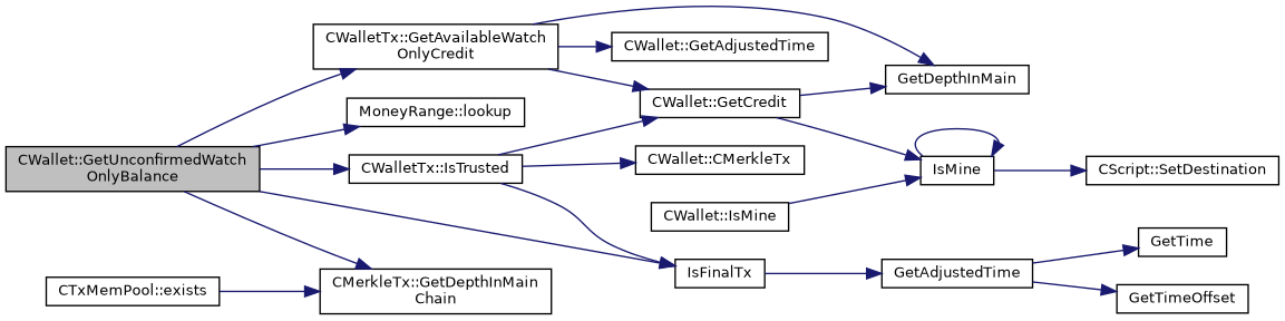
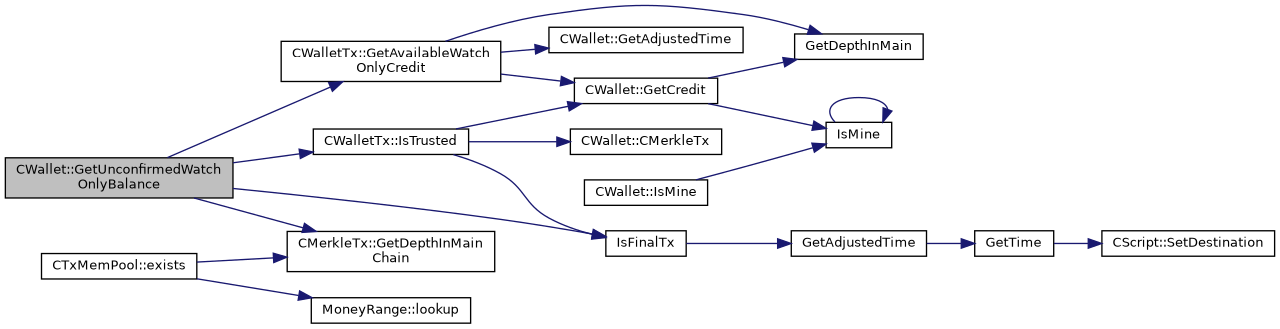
  digraph {
    rankdir=LR
    node [color=black fillcolor=white fontname=Helvetica fontsize=10 shape=record style=filled]
    edge [color=midnightblue fontname=Helvetica fontsize=10 labelfontname=Helvetica labelfontsize=10 style=solid]
    n1 [fillcolor=grey75 fontcolor=black height=0.2 label="CWallet::GetUnconfirmedWatch\lOnlyBalance" width=0.4]
    n2 [height=0.2 label=IsFinalTx width=0.4]
    n3 [height=0.2 label="CWalletTx::IsTrusted" width=0.4]
    n4 [height=0.2 label="CMerkleTx::GetDepthInMain\lChain" width=0.4]
    n5 [height=0.2 label="CWalletTx::GetAvailableWatch\lOnlyCredit" width=0.4]
    n6 [height=0.2 label=GetAdjustedTime width=0.4]
    n7 [height=0.2 label="CWallet::CMerkleTx" width=0.4]
    n8 [height=0.2 label="CWallet::GetCredit" width=0.4]
    n9 [height=0.2 label="CWallet::GetAdjustedTime" width=0.4]
    n10 [height=0.2 label=GetDepthInMain width=0.4]
    n11 [height=0.2 label=GetTime width=0.4]
-   n12 [height=0.2 label=GetTimeOffset width=0.4]
    n13 [height=0.2 label="CWallet::IsMine" width=0.4]
    n14 [height=0.2 label=IsMine width=0.4]
    n15 [height=0.2 label="CScript::SetDestination" width=0.4]
    n16 [height=0.2 label="CTxMemPool::exists" width=0.4]
    n17 [height=0.2 label="MoneyRange::lookup" width=0.4]
    n1 -> n2
    n1 -> n3
    n1 -> n4
    n1 -> n5
    n2 -> n6
    n3 -> n2
    n3 -> n7
    n3 -> n8
    n5 -> n8
    n5 -> n9
    n5 -> n10
    n6 -> n11
-   n6 -> n12
    n8 -> n10
    n8 -> n14
    n13 -> n14
    n14 -> n14
-   n14 -> n15
+   n11 -> n15
    n16 -> n4
-   n1 -> n17
+   n16 -> n17
  }
